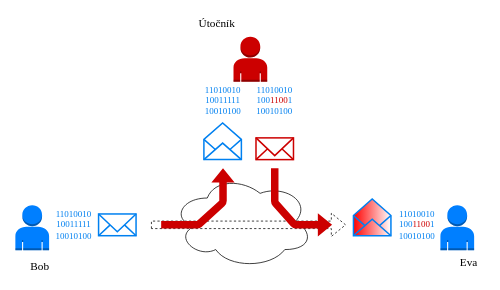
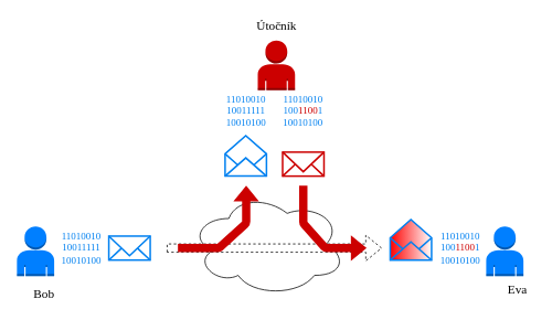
  <mxCell id="0" />
  <mxCell id="1" parent="0" />
  <mxCell id="2" value="" style="ellipse;shape=cloud;whiteSpace=wrap;html=1;" parent="1" vertex="1"><mxGeometry x="229" y="232" width="188" height="125" as="geometry" /></mxCell>
  <mxCell id="3" value="" style="outlineConnect=0;dashed=0;verticalLabelPosition=bottom;verticalAlign=top;align=center;html=1;shape=mxgraph.aws3.user;fillColor=#CC0000;strokeColor=#b85450;" parent="1" vertex="1"><mxGeometry x="311" y="48" width="45" height="60" as="geometry" /></mxCell>
  <mxCell id="4" value="" style="outlineConnect=0;dashed=0;verticalLabelPosition=bottom;verticalAlign=top;align=center;html=1;shape=mxgraph.aws3.user;fillColor=#007FFF;strokeColor=#6c8ebf;" parent="1" vertex="1"><mxGeometry x="20" y="273" width="45" height="60" as="geometry" /></mxCell>
  <mxCell id="5" value="" style="outlineConnect=0;dashed=0;verticalLabelPosition=bottom;verticalAlign=top;align=center;html=1;shape=mxgraph.aws3.user;fillColor=#007FFF;strokeColor=#6c8ebf;" parent="1" vertex="1"><mxGeometry x="587" y="273" width="45" height="60" as="geometry" /></mxCell>
  <mxCell id="6" value="Bob" style="text;html=1;strokeColor=none;fillColor=none;align=center;verticalAlign=middle;whiteSpace=wrap;rounded=0;fontSize=15;fontStyle=0;fontFamily=Vafle VUT;" parent="1" vertex="1"><mxGeometry x="32.5" y="344" width="40" height="20" as="geometry" /></mxCell>
  <mxCell id="7" value="Eva" style="text;html=1;strokeColor=none;fillColor=none;align=center;verticalAlign=middle;whiteSpace=wrap;rounded=0;fontSize=15;fontStyle=0;fontFamily=Vafle VUT;" parent="1" vertex="1"><mxGeometry x="604.5" y="339" width="40" height="20" as="geometry" /></mxCell>
- <mxCell id="8" value="Útočník" style="text;html=1;strokeColor=none;fillColor=none;align=center;verticalAlign=middle;whiteSpace=wrap;rounded=0;fontSize=15;fontStyle=0;fontFamily=Vafle VUT;" parent="1" vertex="1"><mxGeometry x="268.5" y="20" width="40" height="20" as="geometry" /></mxCell>
+ <mxCell id="8" value="Útočník" style="text;html=1;strokeColor=none;fillColor=none;align=center;verticalAlign=middle;whiteSpace=wrap;rounded=0;fontSize=15;fontStyle=0;fontFamily=Vafle VUT;" parent="1" vertex="1"><mxGeometry x="313.5" y="20" width="40" height="20" as="geometry" /></mxCell>
  <mxCell id="9" value="" style="html=1;verticalLabelPosition=bottom;align=center;labelBackgroundColor=#ffffff;verticalAlign=top;strokeWidth=2;strokeColor=#0080F0;shadow=0;dashed=0;shape=mxgraph.ios7.icons.mail;fillColor=none;" parent="1" vertex="1"><mxGeometry x="131" y="284.5" width="50" height="29" as="geometry" /></mxCell>
  <mxCell id="10" value="" style="html=1;verticalLabelPosition=bottom;align=center;labelBackgroundColor=#ffffff;verticalAlign=top;strokeWidth=2;strokeColor=#0080F0;shadow=0;dashed=0;shape=mxgraph.ios7.icons.envelope_(empty);fillColor=#FF0000;gradientColor=#ffffff;gradientDirection=east;" parent="1" vertex="1"><mxGeometry x="471" y="264.5" width="50" height="49" as="geometry" /></mxCell>
  <mxCell id="11" value="" style="html=1;verticalLabelPosition=bottom;align=center;labelBackgroundColor=#ffffff;verticalAlign=top;strokeWidth=2;strokeColor=#0080F0;shadow=0;dashed=0;shape=mxgraph.ios7.icons.envelope_(empty);fillColor=none;" parent="1" vertex="1"><mxGeometry x="271.5" y="163" width="50" height="49" as="geometry" /></mxCell>
  <mxCell id="12" value="" style="html=1;verticalLabelPosition=bottom;align=center;labelBackgroundColor=#ffffff;verticalAlign=top;strokeWidth=2;strokeColor=#CC0000;shadow=0;dashed=0;shape=mxgraph.ios7.icons.mail;fillColor=none;" parent="1" vertex="1"><mxGeometry x="341" y="183" width="50" height="29" as="geometry" /></mxCell>
  <mxCell id="13" value="&lt;font color=&quot;#0080f0&quot;&gt;11010010&lt;br&gt;100&lt;/font&gt;1100&lt;font color=&quot;#0080f0&quot;&gt;1&lt;br&gt;10010100&lt;/font&gt;" style="text;html=1;strokeColor=none;fillColor=none;align=center;verticalAlign=middle;whiteSpace=wrap;rounded=0;fontColor=#CC0000;fontFamily=Vafle VUT;" parent="1" vertex="1"><mxGeometry x="346" y="123" width="40" height="20" as="geometry" /></mxCell>
  <mxCell id="14" value="&lt;font color=&quot;#0080f0&quot;&gt;11010010&lt;br&gt;10011111&lt;br&gt;10010100&lt;/font&gt;" style="text;html=1;strokeColor=none;fillColor=none;align=center;verticalAlign=middle;whiteSpace=wrap;rounded=0;fontColor=#CC0000;fontFamily=Vafle VUT;" parent="1" vertex="1"><mxGeometry x="276.5" y="123" width="40" height="20" as="geometry" /></mxCell>
  <mxCell id="15" value="&lt;font color=&quot;#0080f0&quot;&gt;11010010&lt;br&gt;10011111&lt;br&gt;10010100&lt;/font&gt;" style="text;html=1;strokeColor=none;fillColor=none;align=center;verticalAlign=middle;whiteSpace=wrap;rounded=0;fontColor=#CC0000;fontFamily=Vafle VUT;" parent="1" vertex="1"><mxGeometry x="78" y="289" width="40" height="20" as="geometry" /></mxCell>
  <mxCell id="16" value="&lt;font color=&quot;#0080f0&quot;&gt;11010010&lt;br&gt;100&lt;/font&gt;1100&lt;font color=&quot;#0080f0&quot;&gt;1&lt;br&gt;10010100&lt;/font&gt;" style="text;html=1;strokeColor=none;fillColor=none;align=center;verticalAlign=middle;whiteSpace=wrap;rounded=0;fontColor=#CC0000;fontFamily=Vafle VUT;" parent="1" vertex="1"><mxGeometry x="536" y="289" width="40" height="20" as="geometry" /></mxCell>
  <mxCell id="17" value="" style="shape=flexArrow;endArrow=classic;html=1;fillColor=none;strokeColor=#000000;dashed=1;" parent="1" edge="1"><mxGeometry width="50" height="50" relative="1" as="geometry"><mxPoint x="201" y="299" as="sourcePoint" /><mxPoint x="461" y="299" as="targetPoint" /></mxGeometry></mxCell>
  <mxCell id="18" value="" style="shape=flexArrow;endArrow=classic;html=1;fillColor=#CC0000;strokeColor=none;" parent="1" edge="1"><mxGeometry width="50" height="50" relative="1" as="geometry"><mxPoint x="366" y="223" as="sourcePoint" /><mxPoint x="443" y="299" as="targetPoint" /><Array as="points"><mxPoint x="366" y="269" /><mxPoint x="392.5" y="299" /></Array></mxGeometry></mxCell>
  <mxCell id="19" value="" style="shape=flexArrow;endArrow=classic;html=1;fillColor=#CC0000;strokeColor=none;" parent="1" edge="1"><mxGeometry width="50" height="50" relative="1" as="geometry"><mxPoint x="214" y="299" as="sourcePoint" /><mxPoint x="297" y="223" as="targetPoint" /><Array as="points"><mxPoint x="264" y="299" /><mxPoint x="297" y="269" /></Array></mxGeometry></mxCell>
